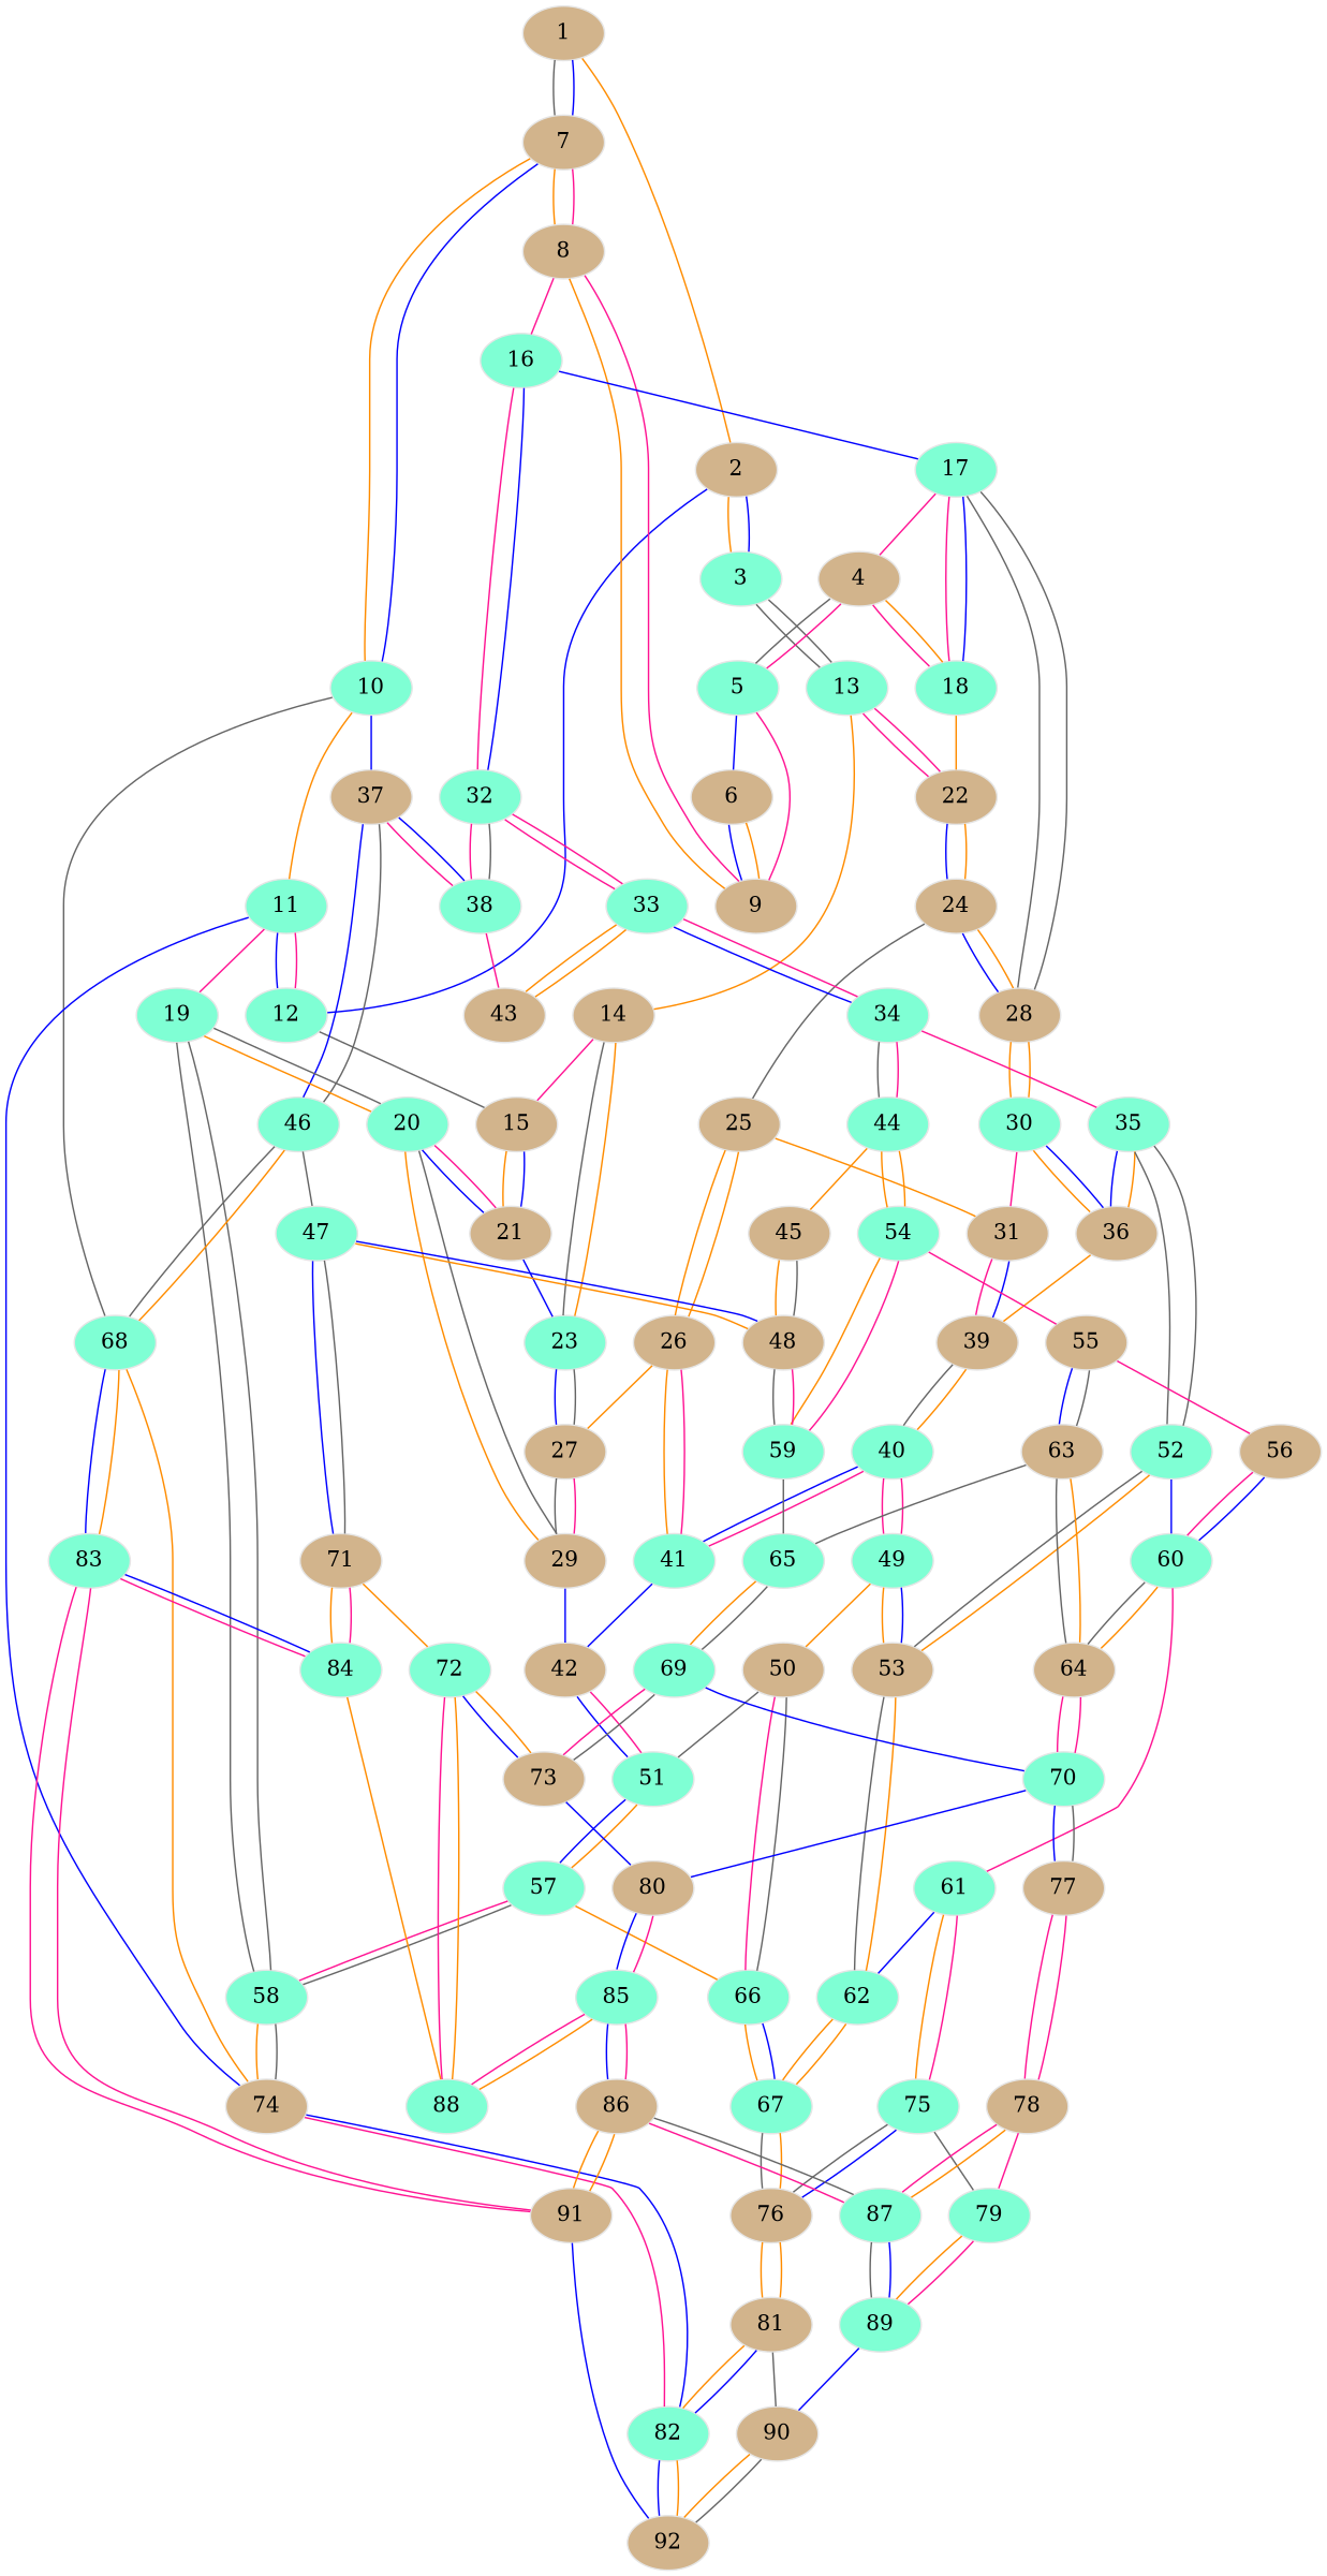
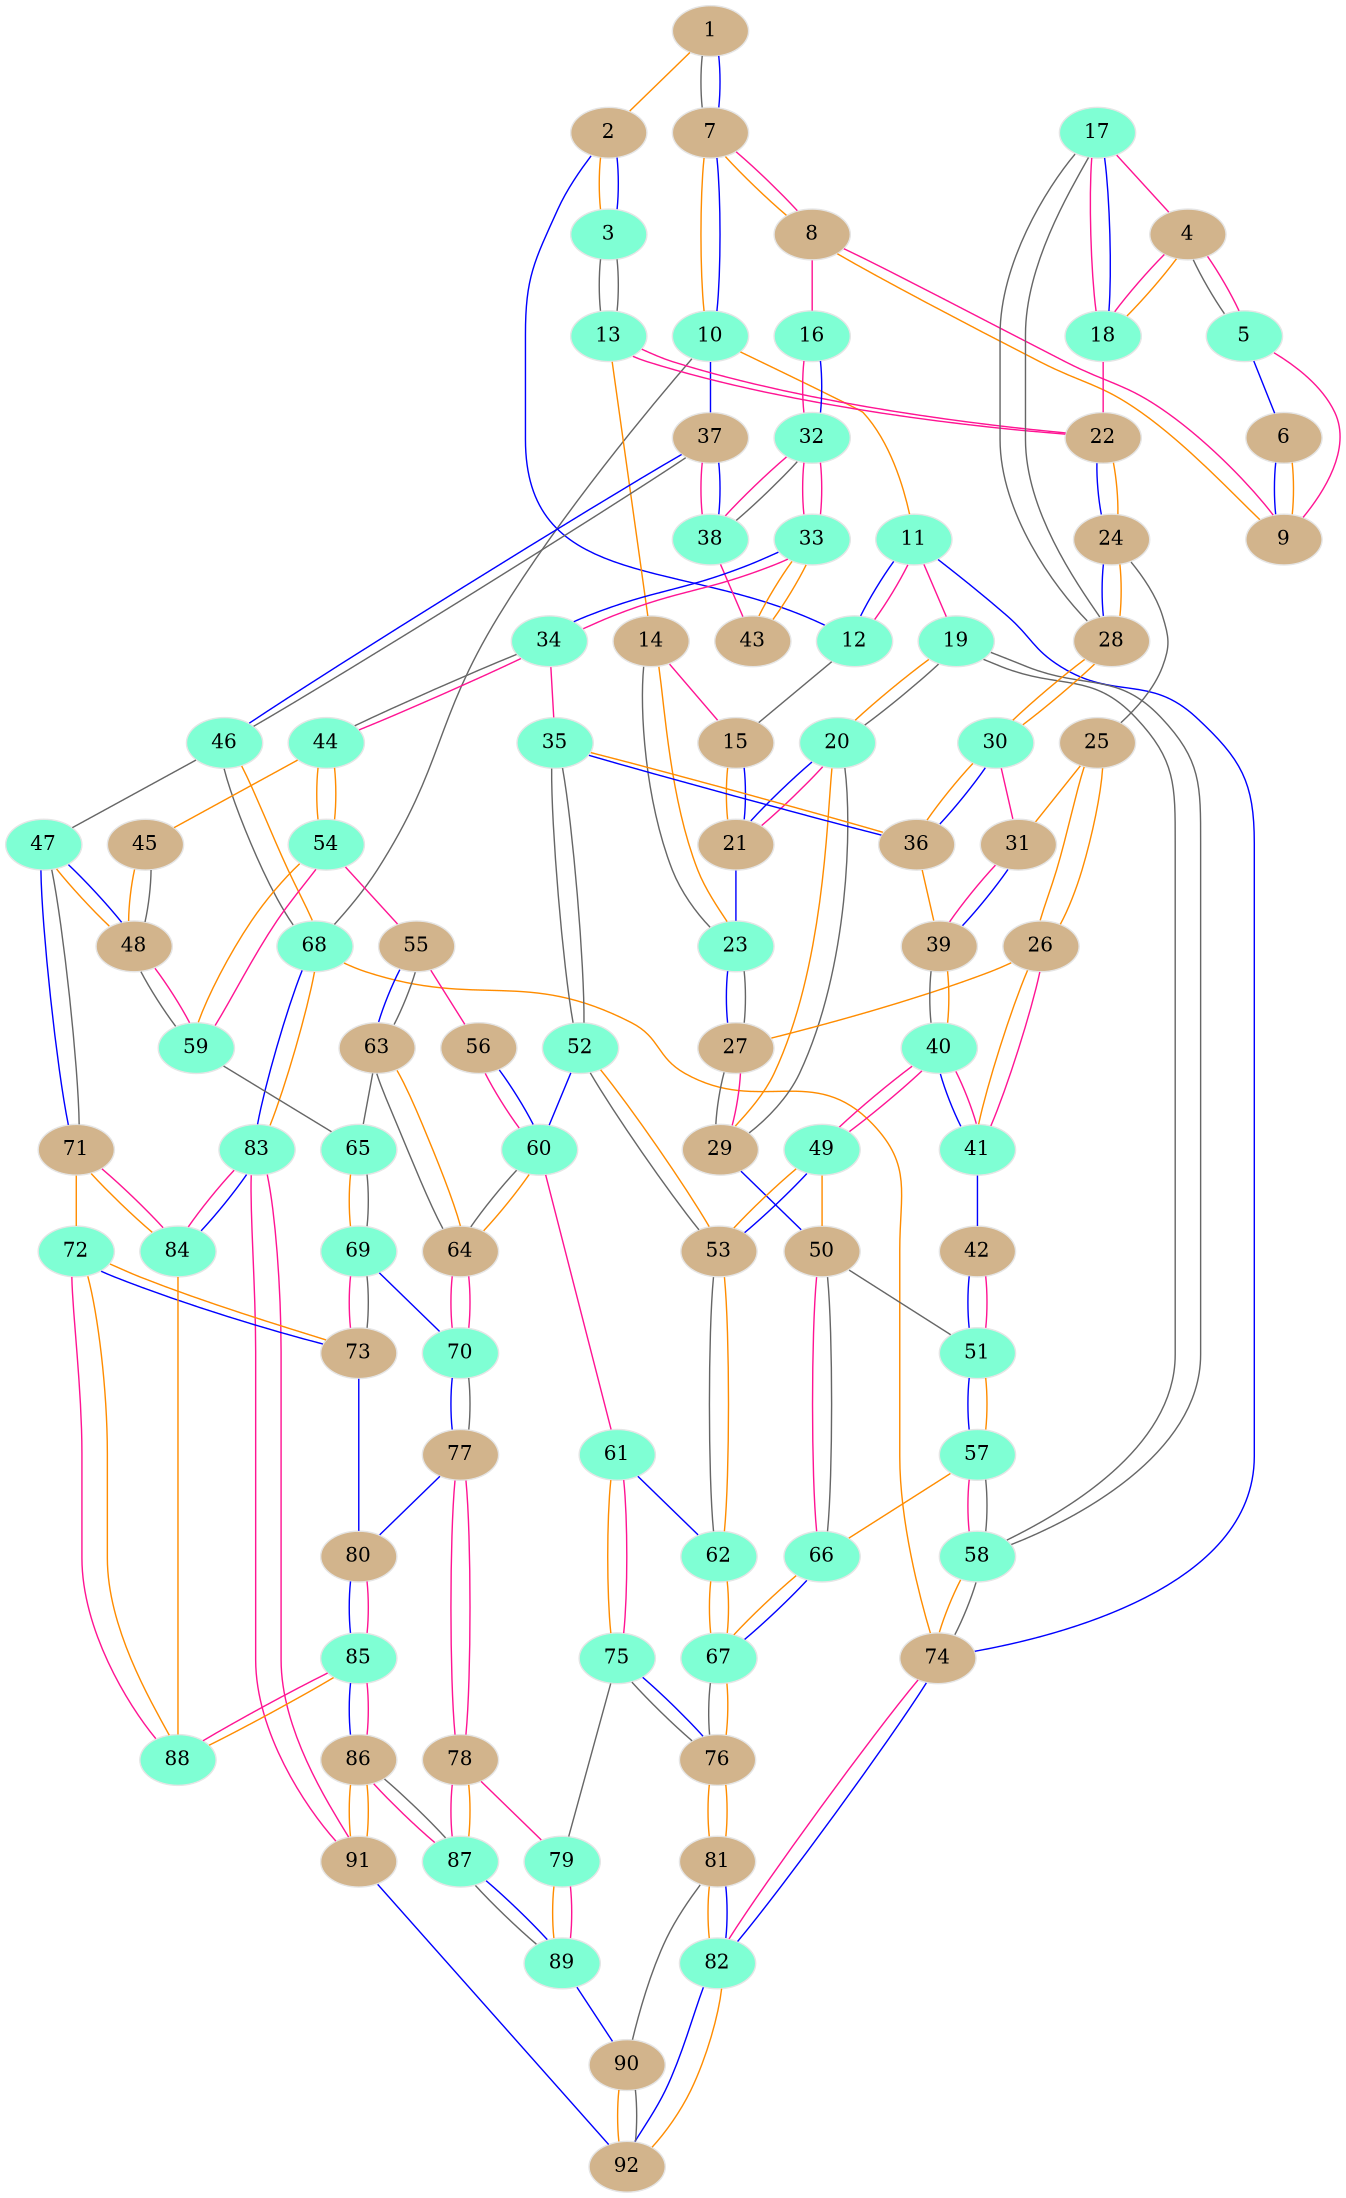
  graph {
    node [color=gray90 fillcolor=aquamarine style=filled]
    edge [color=darkorange]
    1 [fillcolor=tan]
    2 [fillcolor=tan]
    7 [fillcolor=tan]
    3
    12
    8 [fillcolor=tan]
    10
    13
    15 [fillcolor=tan]
    4 [fillcolor=tan]
    5
    18
    14 [fillcolor=tan]
    22 [fillcolor=tan]
    6 [fillcolor=tan]
    9 [fillcolor=tan]
    16
    11
    37 [fillcolor=tan]
    68
    17
    32
    19
    74 [fillcolor=tan]
    38
    46
    83
    20
    58
    82
    21 [fillcolor=tan]
    23
    24 [fillcolor=tan]
    27 [fillcolor=tan]
    28 [fillcolor=tan]
    33
    30
    29 [fillcolor=tan]
    42 [fillcolor=tan]
    25 [fillcolor=tan]
    26 [fillcolor=tan]
    31 [fillcolor=tan]
    41
    39 [fillcolor=tan]
    36 [fillcolor=tan]
    51
    40
    34
    43 [fillcolor=tan]
    35
    44
    52
    45 [fillcolor=tan]
    54
    53 [fillcolor=tan]
    60
    47
    49
    50 [fillcolor=tan]
    57
    48 [fillcolor=tan]
    59
    55 [fillcolor=tan]
    71 [fillcolor=tan]
    72
    84
    65
    66
    62
    67
    56 [fillcolor=tan]
    63 [fillcolor=tan]
    64 [fillcolor=tan]
    61
    69
    75
    70
    76 [fillcolor=tan]
    79
    77 [fillcolor=tan]
    73 [fillcolor=tan]
    81 [fillcolor=tan]
    91 [fillcolor=tan]
    80 [fillcolor=tan]
    78 [fillcolor=tan]
    88
    85
    92 [fillcolor=tan]
    89
    90 [fillcolor=tan]
    87
    86 [fillcolor=tan]
    1 -- 2
    1 -- 7 [color=gray40]
    1 -- 7 [color=blue]
    2 -- 3
    2 -- 3 [color=blue]
    2 -- 12 [color=blue]
    7 -- 8
    7 -- 8 [color=deeppink]
    7 -- 10
    7 -- 10 [color=blue]
    3 -- 13 [color=gray40]
    3 -- 13 [color=gray40]
    12 -- 15 [color=gray40]
    8 -- 9
    8 -- 9 [color=deeppink]
    8 -- 16 [color=deeppink]
    10 -- 11
    10 -- 37 [color=blue]
    10 -- 68 [color=gray40]
    13 -- 14
    13 -- 22 [color=deeppink]
    13 -- 22 [color=deeppink]
    15 -- 21
    15 -- 21 [color=blue]
    4 -- 5 [color=gray40]
    4 -- 5 [color=deeppink]
    4 -- 18 [color=deeppink]
    4 -- 18
    5 -- 6 [color=blue]
    5 -- 9 [color=deeppink]
-   18 -- 22
+   18 -- 22 [color=deeppink]
    14 -- 15 [color=deeppink]
    14 -- 23 [color=gray40]
    14 -- 23
    22 -- 24 [color=blue]
    22 -- 24
    6 -- 9 [color=blue]
    6 -- 9
-   16 -- 17 [color=blue]
    16 -- 32 [color=deeppink]
    16 -- 32 [color=blue]
    11 -- 12 [color=blue]
    11 -- 12 [color=deeppink]
    11 -- 19 [color=deeppink]
    11 -- 74 [color=blue]
    37 -- 38 [color=deeppink]
    37 -- 38 [color=blue]
    37 -- 46 [color=blue]
    37 -- 46 [color=gray40]
    68 -- 74
    68 -- 83 [color=blue]
    68 -- 83
    17 -- 4 [color=deeppink]
    17 -- 18 [color=deeppink]
    17 -- 18 [color=blue]
    17 -- 28 [color=gray40]
    17 -- 28 [color=gray40]
    32 -- 38 [color=deeppink]
    32 -- 38 [color=gray40]
    32 -- 33 [color=deeppink]
    32 -- 33 [color=deeppink]
    19 -- 20
    19 -- 20 [color=gray40]
    19 -- 58 [color=gray40]
    19 -- 58 [color=gray40]
    74 -- 82 [color=deeppink]
    74 -- 82 [color=blue]
    38 -- 43 [color=deeppink]
    46 -- 68 [color=gray40]
    46 -- 68
    46 -- 47 [color=gray40]
    83 -- 84 [color=deeppink]
    83 -- 84 [color=blue]
    83 -- 91 [color=deeppink]
    83 -- 91 [color=deeppink]
    20 -- 21 [color=blue]
    20 -- 21 [color=deeppink]
    20 -- 29
    20 -- 29 [color=gray40]
    58 -- 74
    58 -- 74 [color=gray40]
    82 -- 92 [color=blue]
    82 -- 92
    21 -- 23 [color=blue]
    23 -- 27 [color=blue]
    23 -- 27 [color=gray40]
    24 -- 28 [color=blue]
    24 -- 28
    24 -- 25 [color=gray40]
    27 -- 29 [color=gray40]
    27 -- 29 [color=deeppink]
    28 -- 30
    28 -- 30
    33 -- 34 [color=blue]
    33 -- 34 [color=deeppink]
    33 -- 43
    33 -- 43
    30 -- 31 [color=deeppink]
    30 -- 36
    30 -- 36 [color=blue]
-   29 -- 42 [color=blue]
+   29 -- 50 [color=blue]
    42 -- 51 [color=blue]
    42 -- 51 [color=deeppink]
    25 -- 26
    25 -- 26
    25 -- 31
    26 -- 27
    26 -- 41
    26 -- 41 [color=deeppink]
    31 -- 39 [color=deeppink]
    31 -- 39 [color=blue]
    41 -- 42 [color=blue]
    39 -- 40 [color=gray40]
    39 -- 40
    36 -- 39
    51 -- 57 [color=blue]
    51 -- 57
    40 -- 41 [color=blue]
    40 -- 41 [color=deeppink]
    40 -- 49 [color=deeppink]
    40 -- 49 [color=deeppink]
    34 -- 35 [color=deeppink]
    34 -- 44 [color=gray40]
    34 -- 44 [color=deeppink]
    35 -- 36 [color=blue]
    35 -- 36
    35 -- 52 [color=gray40]
    35 -- 52 [color=gray40]
    44 -- 45
    44 -- 54
    44 -- 54
    52 -- 53 [color=gray40]
    52 -- 53
    52 -- 60 [color=blue]
    45 -- 48
    45 -- 48 [color=gray40]
    54 -- 59
    54 -- 59 [color=deeppink]
    54 -- 55 [color=deeppink]
    53 -- 62 [color=gray40]
    53 -- 62
    60 -- 64 [color=gray40]
    60 -- 64
    60 -- 61 [color=deeppink]
    47 -- 48
    47 -- 48 [color=blue]
    47 -- 71 [color=blue]
    47 -- 71 [color=gray40]
    49 -- 53
    49 -- 53 [color=blue]
    49 -- 50
    50 -- 51 [color=gray40]
    50 -- 66 [color=deeppink]
    50 -- 66 [color=gray40]
    57 -- 58 [color=deeppink]
    57 -- 58 [color=gray40]
    57 -- 66
    48 -- 59 [color=gray40]
    48 -- 59 [color=deeppink]
    59 -- 65 [color=gray40]
    55 -- 56 [color=deeppink]
    55 -- 63 [color=blue]
    55 -- 63 [color=gray40]
    71 -- 72
    71 -- 84
    71 -- 84 [color=deeppink]
    72 -- 73 [color=blue]
    72 -- 73
    72 -- 88 [color=deeppink]
    72 -- 88
    84 -- 88
    65 -- 69
    65 -- 69 [color=gray40]
    66 -- 67
    66 -- 67 [color=blue]
    62 -- 67
    62 -- 67
    67 -- 76 [color=gray40]
    67 -- 76
    56 -- 60 [color=deeppink]
    56 -- 60 [color=blue]
    63 -- 65 [color=gray40]
    63 -- 64 [color=gray40]
    63 -- 64
    64 -- 70 [color=deeppink]
    64 -- 70 [color=deeppink]
    61 -- 62 [color=blue]
    61 -- 75
    61 -- 75 [color=deeppink]
    69 -- 70 [color=blue]
    69 -- 73 [color=deeppink]
    69 -- 73 [color=gray40]
    75 -- 76 [color=gray40]
    75 -- 76 [color=blue]
    75 -- 79 [color=gray40]
    70 -- 77 [color=blue]
    70 -- 77 [color=gray40]
    76 -- 81
    76 -- 81
    79 -- 89
    79 -- 89 [color=deeppink]
-   70 -- 80 [color=blue]
+   77 -- 80 [color=blue]
    77 -- 78 [color=deeppink]
    77 -- 78 [color=deeppink]
    73 -- 80 [color=blue]
    81 -- 82
    81 -- 82 [color=blue]
    81 -- 90 [color=gray40]
    91 -- 92 [color=blue]
    80 -- 85 [color=blue]
    80 -- 85 [color=deeppink]
    78 -- 79 [color=deeppink]
    78 -- 87 [color=deeppink]
    78 -- 87
    85 -- 88 [color=deeppink]
    85 -- 88
    85 -- 86 [color=blue]
    85 -- 86 [color=deeppink]
    89 -- 90 [color=blue]
    90 -- 92
    90 -- 92 [color=gray40]
    87 -- 89 [color=gray40]
    87 -- 89 [color=blue]
    86 -- 91
    86 -- 91
    86 -- 87 [color=deeppink]
    86 -- 87 [color=gray40]
  }
